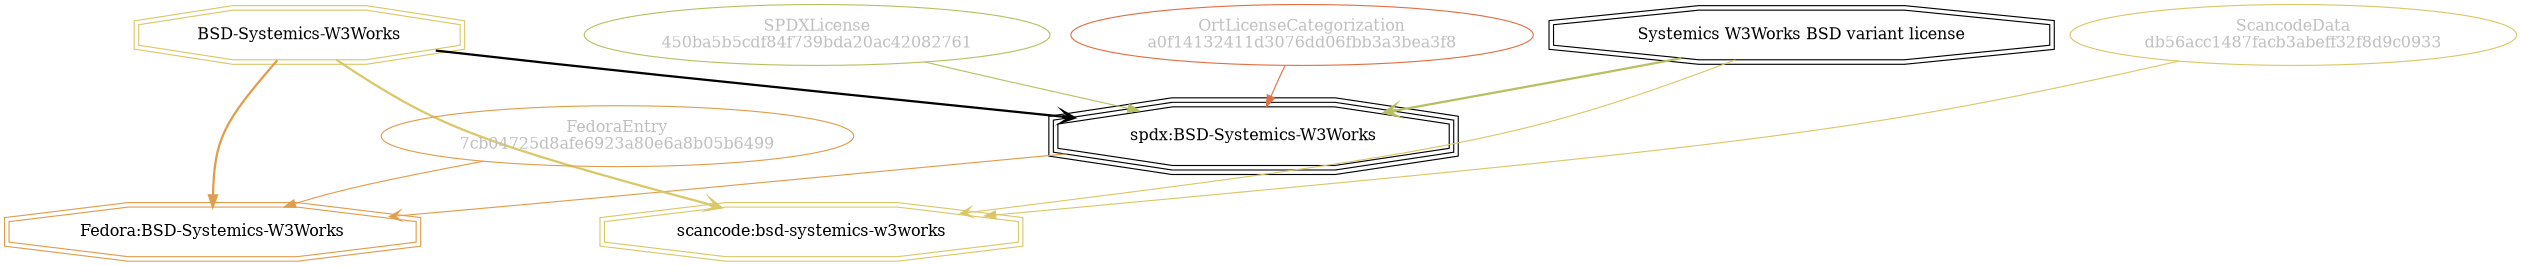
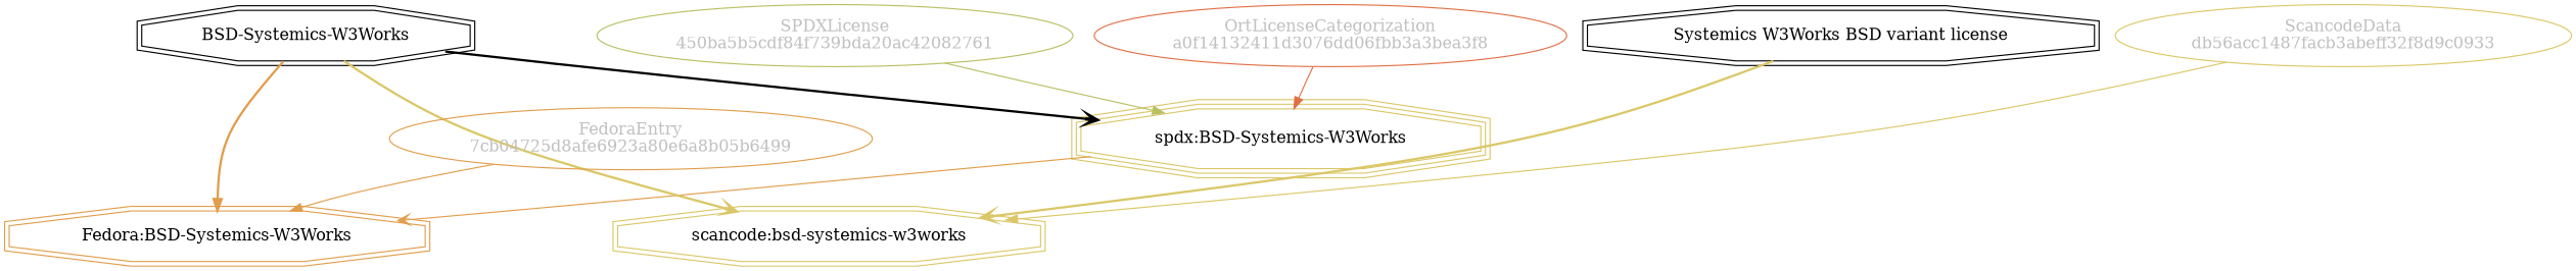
  strict digraph {
    splines=curved
    node [shape=ellipse]
    edge [color="#e09d4b" weight=0.7 arrowhead=vee style=bold]
    n1 [color="#b8bf62" fillcolor="beige;1" fontcolor=gray label="SPDXLicense\n450ba5b5cdf84f739bda20ac42082761"]
-   n2 [label="spdx:BSD-Systemics-W3Works" shape=tripleoctagon]
+   n2 [label="spdx:BSD-Systemics-W3Works" shape=tripleoctagon color="#dac767"]
    n3 [color="#e09d4b" label="Fedora:BSD-Systemics-W3Works" shape=doubleoctagon]
-   n4 [label="BSD-Systemics-W3Works" shape=doubleoctagon color="#dac767"]
+   n4 [label="BSD-Systemics-W3Works" shape=doubleoctagon]
    n5 [color="#dac767" label="scancode:bsd-systemics-w3works" shape=doubleoctagon]
    n6 [label="Systemics W3Works BSD variant license" shape=doubleoctagon]
    n7 [color="#e09d4b" fillcolor="beige;1" fontcolor=gray label="FedoraEntry\n7cb04725d8afe6923a80e6a8b05b6499"]
    n8 [color="#dac767" fillcolor="beige;1" fontcolor=gray label="ScancodeData\ndb56acc1487facb3abeff32f8d9c0933"]
    n9 [color="#e06f45" fillcolor="beige;1" fontcolor=gray label="OrtLicenseCategorization\na0f14132411d3076dd06fbb3a3bea3f8"]
    n1 -> n2 [color="#b8bf62" weight=0.5 arrowhead="" style=""]
    n2 -> n3 [style=solid]
    n4 -> n2 [color=""]
    n4 -> n3 [arrowhead=normal]
    n4 -> n5 [color="#dac767"]
-   n6 -> n2 [color="#b8bf62"]
-   n6 -> n5 [color="#dac767" style=solid]
+   n6 -> n5 [color="#dac767"]
    n7 -> n3 [weight=0.5 arrowhead="" style=""]
    n8 -> n5 [color="#dac767" weight=0.5 arrowhead="" style=""]
    n9 -> n2 [color="#e06f45" weight=0.5 arrowhead="" style=""]
  }
